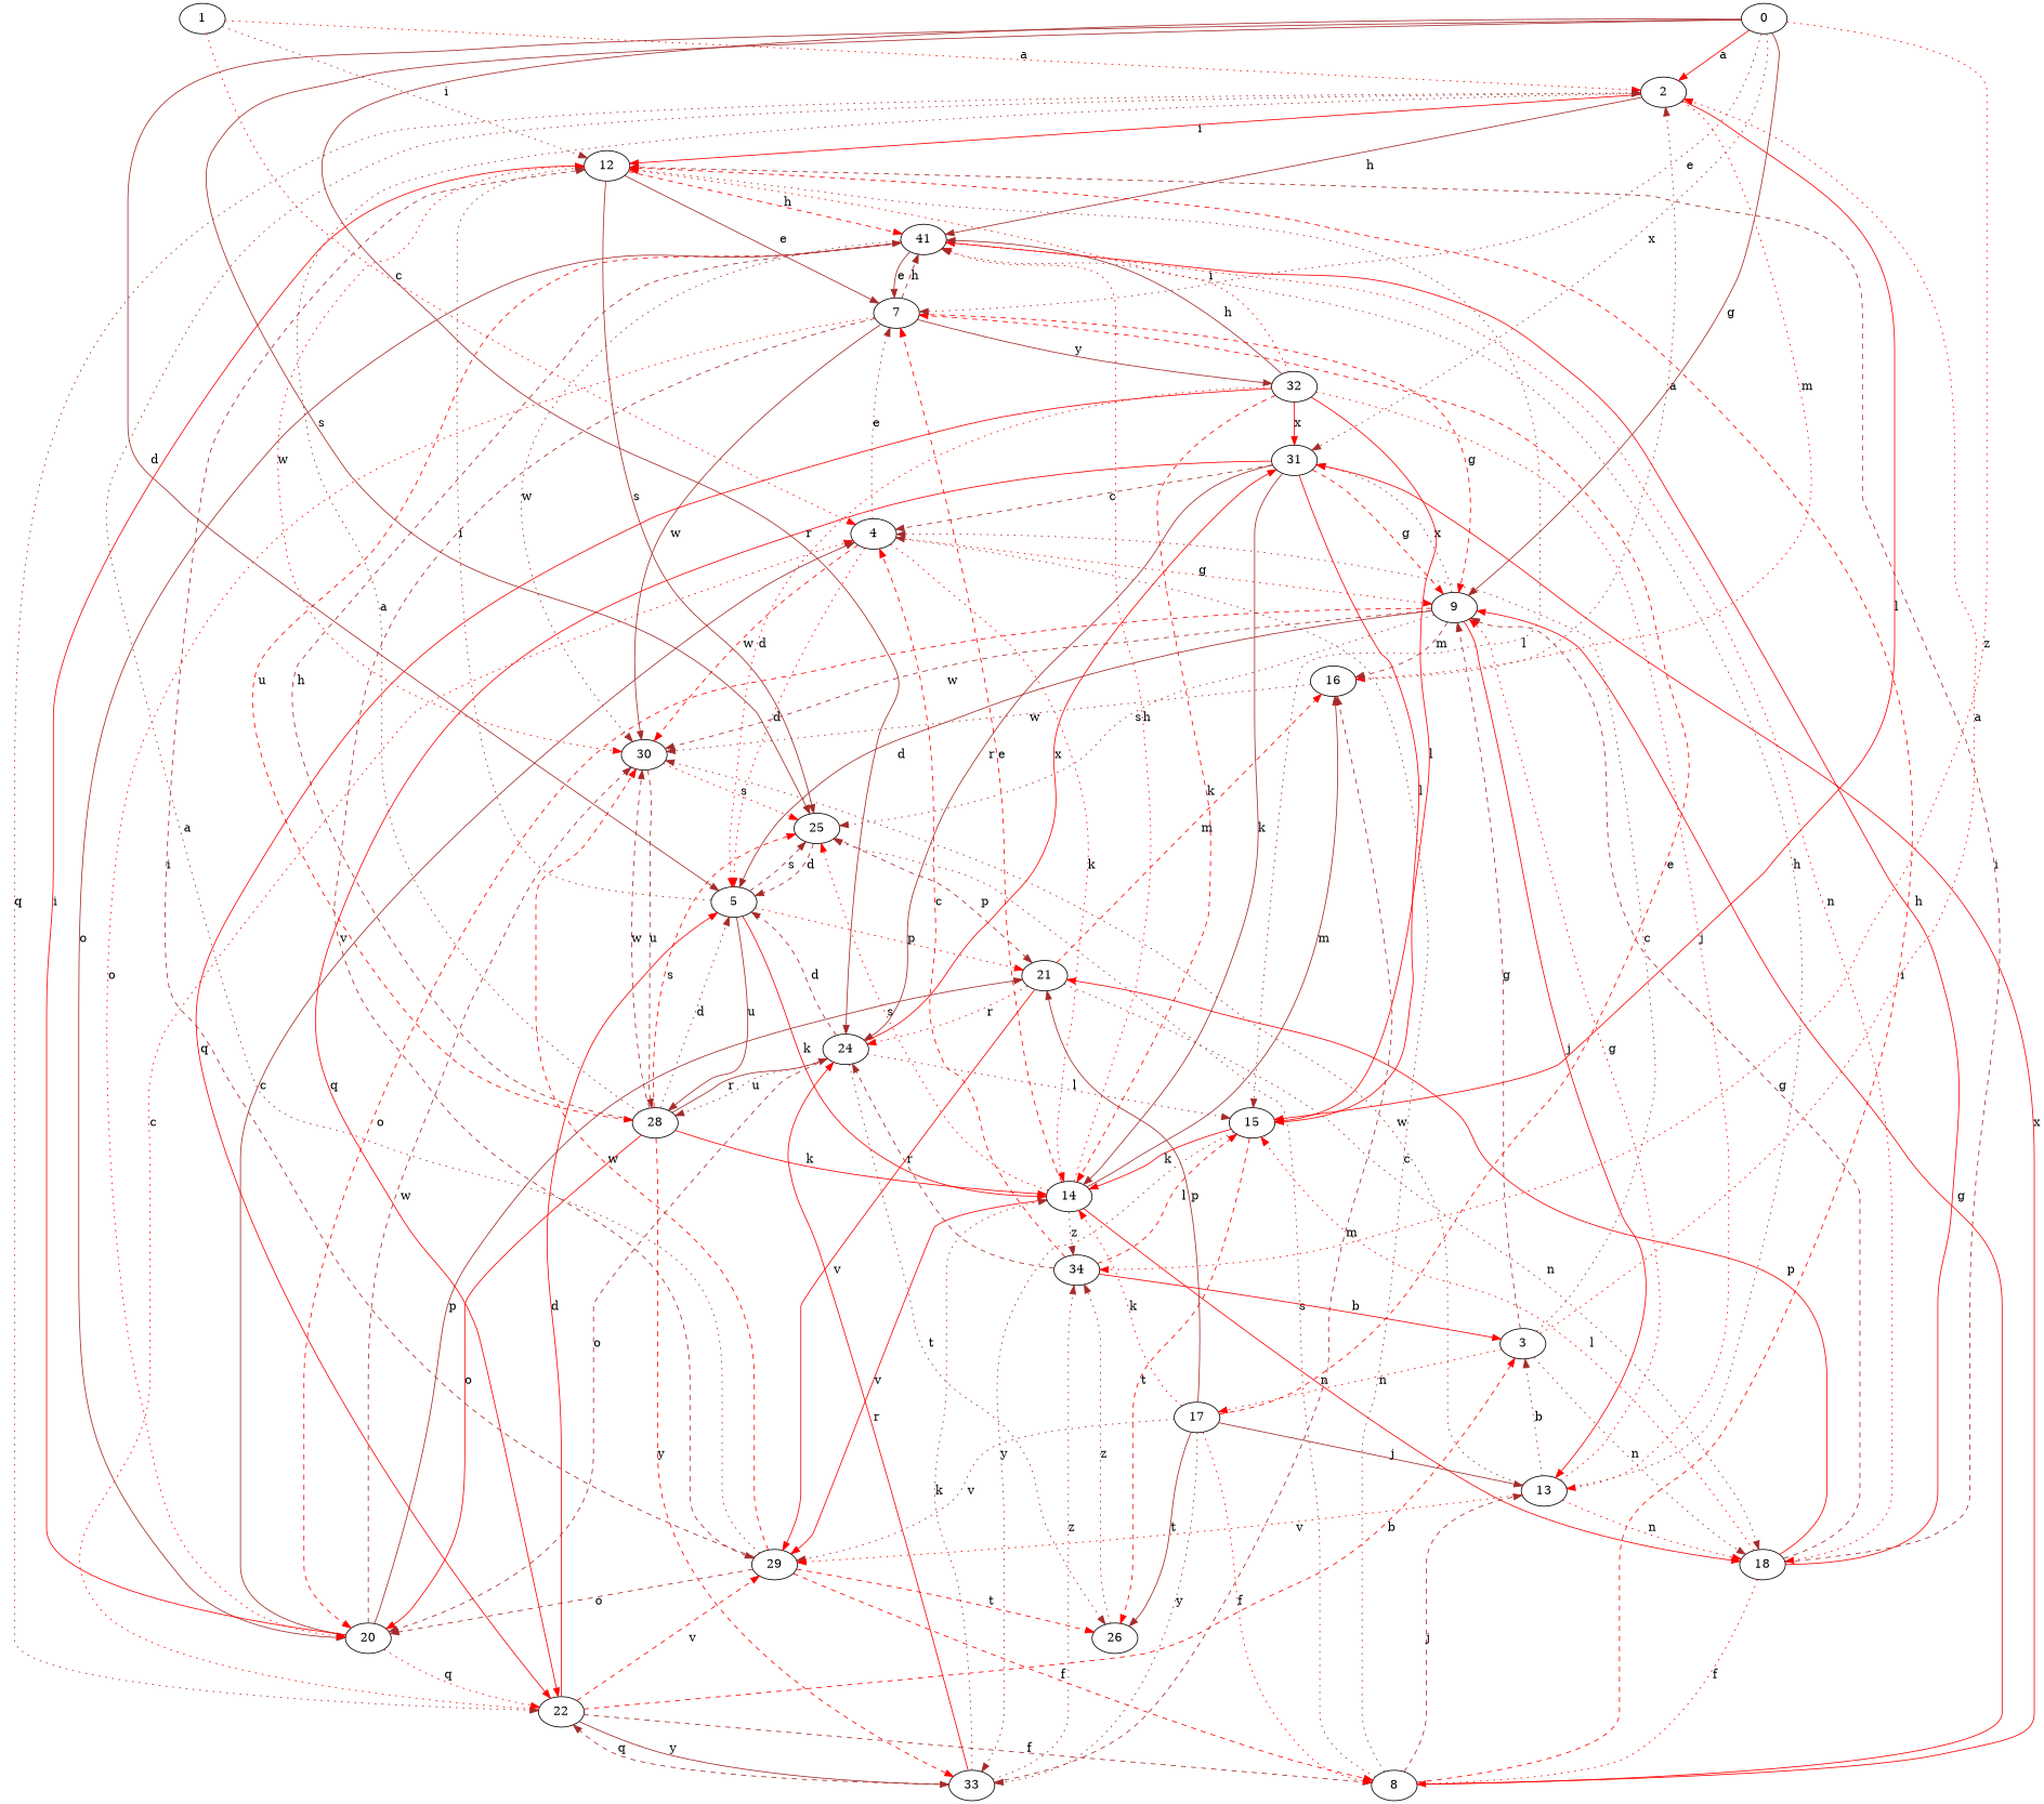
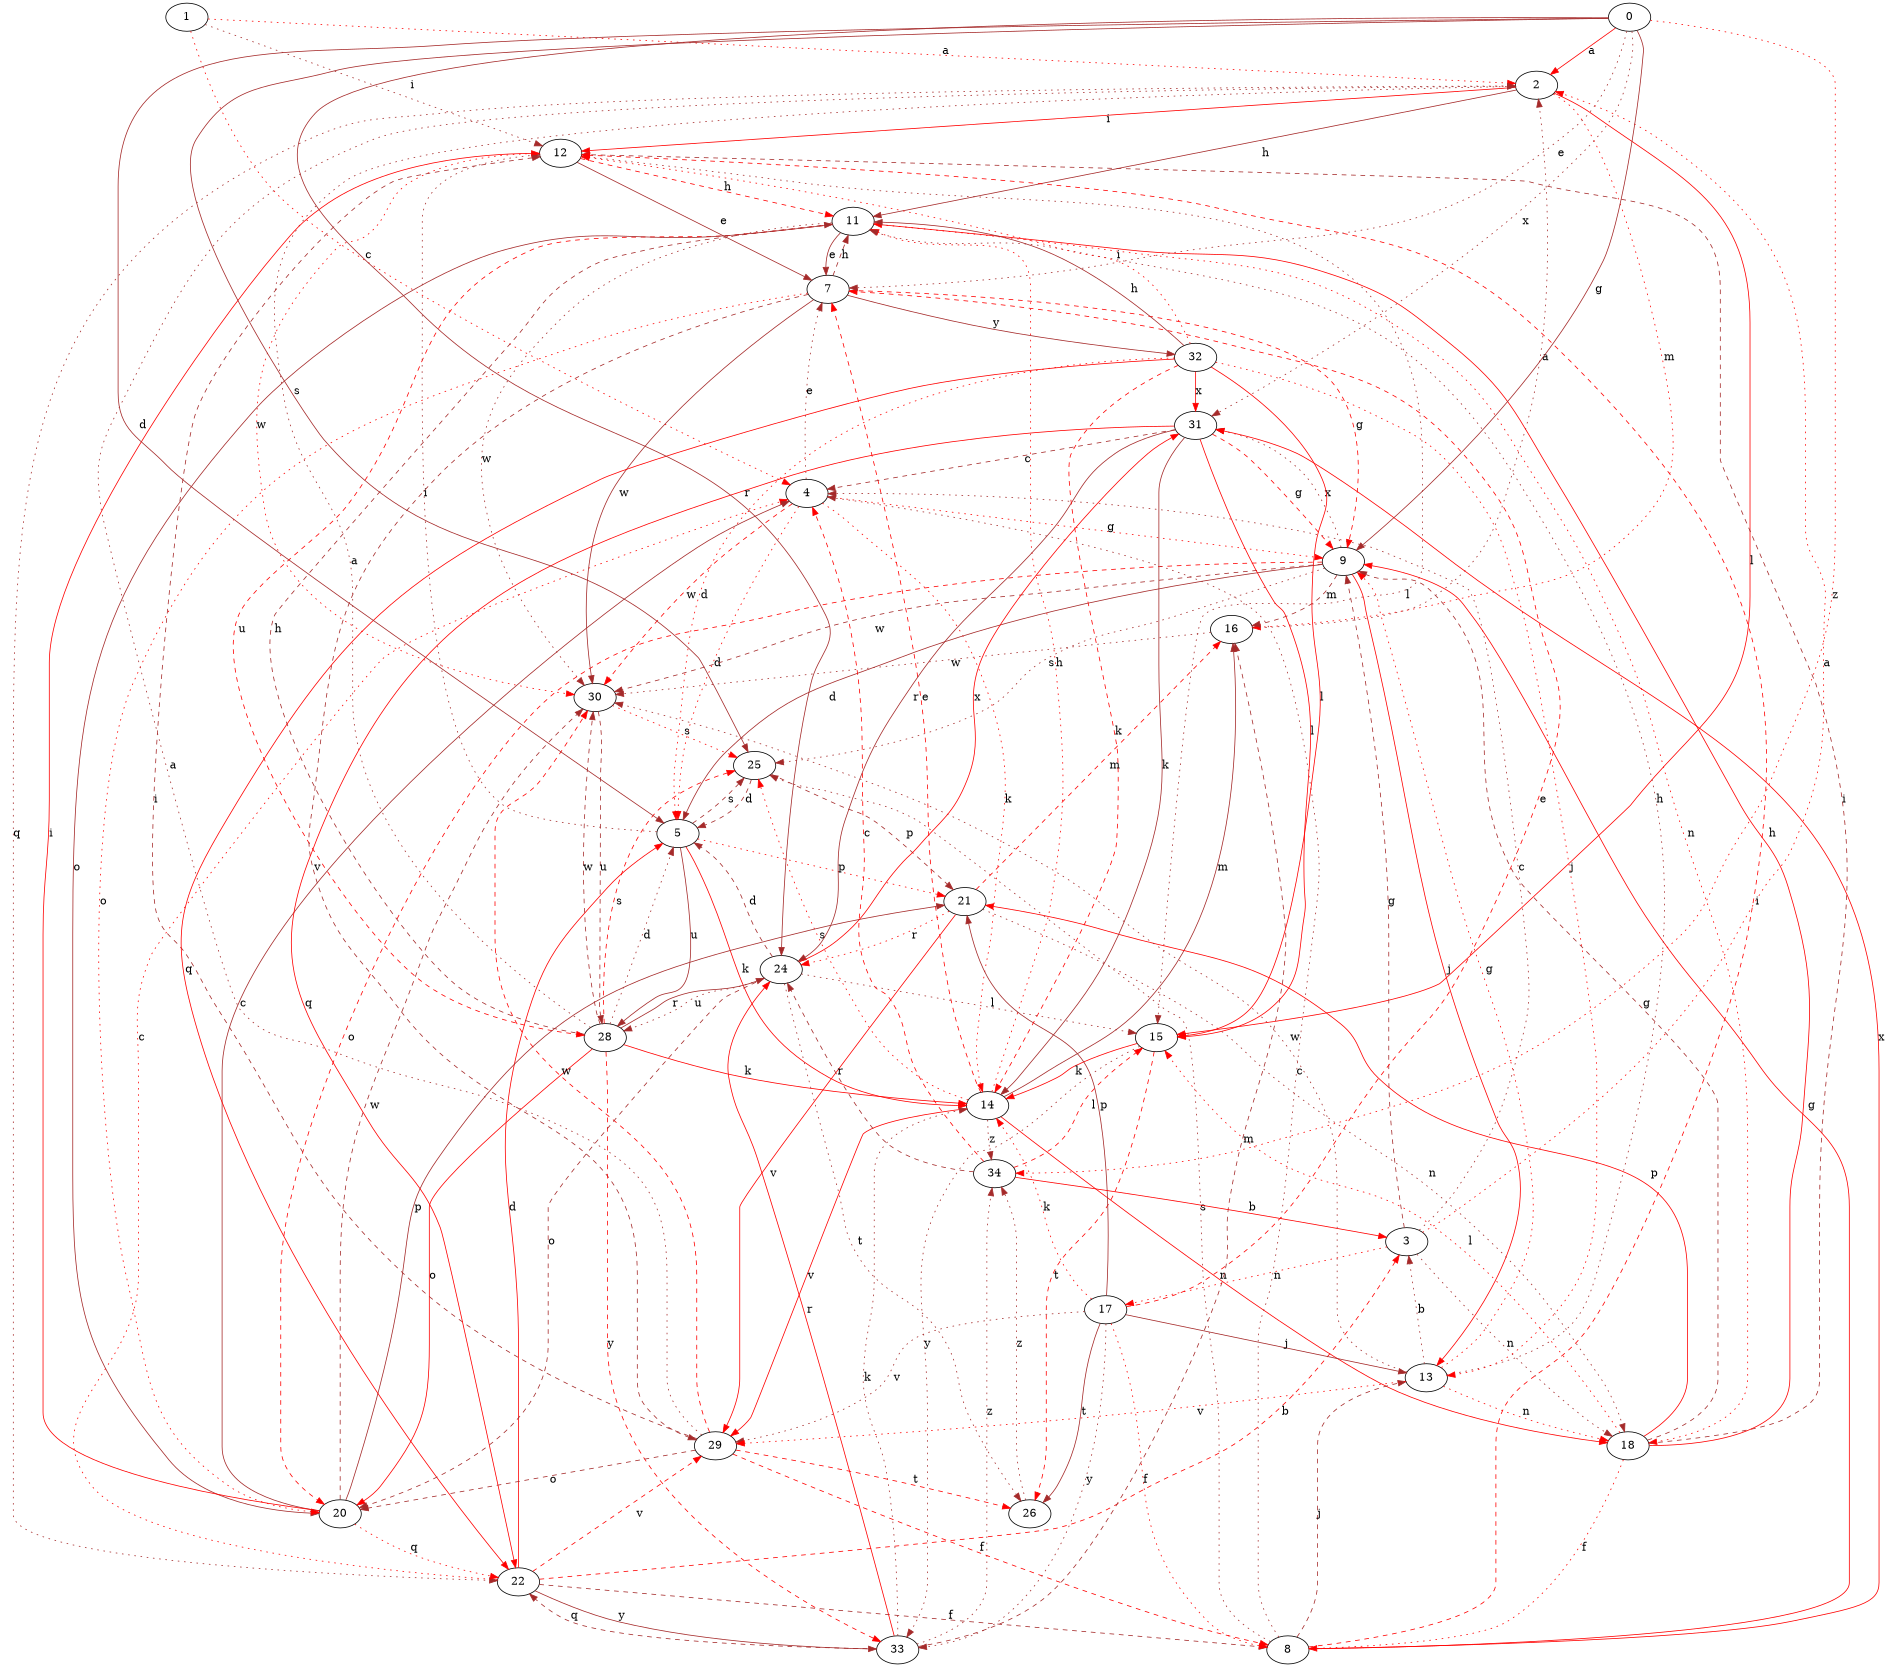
  strict digraph {
    edge [color=brown style=dotted]
    1
    2
    4
    12
-   11 [label=41]
+   11
    15
    16
    22
    9
    5
    7
    14
    30
    25
    18
    28
    20
    26
    33
    3
    29
    8
    17
    13
    31
    21
    32
    34
    24
    0
    1 -> 2 [color=red label=a]
    1 -> 4 [color=red label=c]
    1 -> 12 [label=i]
    2 -> 12 [color=red label=i style=solid]
    2 -> 11 [label=h style=solid]
    2 -> 15 [color=red label=l style=solid]
    2 -> 16 [color=red label=m]
    2 -> 22 [label=q]
    4 -> 9 [color=red label=g]
    4 -> 5 [color=red label=d]
    4 -> 7 [label=e]
    4 -> 14 [color=red label=k]
    4 -> 30 [color=red label=w style=dashed]
    12 -> 11 [color=red label=h style=dashed]
    12 -> 15 [label=l]
    12 -> 7 [label=e style=solid]
    12 -> 30 [color=red label=w]
-   12 -> 25 [label=s style=solid]
    11 -> 7 [label=e style=solid]
    11 -> 30 [label=w]
    11 -> 18 [color=red label=n]
    11 -> 28 [color=red label=u style=dashed]
    11 -> 20 [label=o style=solid]
    15 -> 14 [color=red label=k style=solid]
    15 -> 26 [color=red label=t style=dashed]
    15 -> 33 [label=y]
    16 -> 2 [label=a]
    16 -> 30 [label=w]
    22 -> 4 [color=red label=c]
    22 -> 5 [color=red label=d style=solid]
    22 -> 33 [label=y style=solid]
    22 -> 3 [color=red label=b style=dashed]
    22 -> 29 [color=red label=v style=dashed]
    22 -> 8 [label=f style=dashed]
    9 -> 16 [label=m style=dashed]
    9 -> 5 [label=d style=solid]
    9 -> 30 [label=w style=dashed]
    9 -> 25 [label=s]
    9 -> 20 [color=red label=o style=dashed]
    9 -> 13 [color=red label=j style=solid]
    9 -> 31 [label=x]
    5 -> 12 [label=i]
    5 -> 14 [color=red label=k style=solid]
    5 -> 25 [label=s style=dashed]
    5 -> 28 [label=u style=solid]
    5 -> 21 [color=red label=p]
    7 -> 11 [label=h style=dashed]
    7 -> 9 [color=red label=g style=dashed]
    7 -> 30 [label=w style=solid]
    7 -> 20 [color=red label=o]
    7 -> 29 [label=v style=dashed]
    7 -> 32 [label=y style=solid]
    14 -> 11 [color=red label=h]
    14 -> 16 [label=m style=solid]
    14 -> 7 [color=red label=e style=dashed]
    14 -> 25 [color=red label=s]
    14 -> 18 [color=red label=n style=solid]
    14 -> 29 [color=red label=v style=solid]
    14 -> 34 [label=z]
    30 -> 25 [color=red label=s]
    30 -> 28 [label=u style=dashed]
    25 -> 5 [label=d style=dashed]
    25 -> 21 [label=p style=dashed]
    18 -> 12 [label=i style=dashed]
    18 -> 11 [color=red label=h style=solid]
    18 -> 15 [color=red label=l]
    18 -> 9 [label=g style=dashed]
    18 -> 8 [color=red label=f]
    18 -> 21 [color=red label=p style=solid]
    28 -> 2 [label=a]
    28 -> 11 [label=h style=dashed]
    28 -> 5 [label=d]
    28 -> 14 [color=red label=k style=solid]
    28 -> 30 [label=w style=dashed]
    28 -> 25 [color=red label=s style=dashed]
    28 -> 20 [color=red label=o style=solid]
    28 -> 33 [color=red label=y style=dashed]
    28 -> 24 [label=r style=solid]
    20 -> 4 [label=c style=solid]
    20 -> 12 [color=red label=i style=solid]
    20 -> 22 [color=red label=q]
    20 -> 30 [label=w style=dashed]
    20 -> 21 [label=p style=solid]
    26 -> 34 [label=z]
    33 -> 16 [label=m style=dashed]
    33 -> 22 [label=q style=dashed]
    33 -> 14 [label=k]
    33 -> 34 [label=z]
    33 -> 24 [color=red label=r style=solid]
    3 -> 2 [color=red label=a]
    3 -> 4 [label=c]
    3 -> 9 [label=g style=dashed]
    3 -> 18 [label=n]
    3 -> 17 [color=red label=n]
    29 -> 2 [label=a]
    29 -> 12 [label=i style=dashed]
    29 -> 30 [color=red label=w style=dashed]
    29 -> 20 [label=o style=dashed]
    29 -> 26 [color=red label=t style=dashed]
    29 -> 8 [color=red label=f style=dashed]
    8 -> 4 [label=c]
    8 -> 12 [color=red label=i style=dashed]
    8 -> 9 [color=red label=g style=solid]
    8 -> 25 [label=s]
    8 -> 13 [label=j style=dashed]
    8 -> 31 [color=red label=x style=solid]
    17 -> 7 [color=red label=e style=dashed]
    17 -> 14 [color=red label=k]
    17 -> 26 [label=t style=solid]
    17 -> 33 [label=y]
    17 -> 29 [label=v]
    17 -> 8 [color=red label=f]
    17 -> 13 [label=j style=solid]
    17 -> 21 [label=p style=solid]
    13 -> 11 [label=h]
    13 -> 9 [color=red label=g]
    13 -> 30 [label=w]
    13 -> 18 [color=red label=n]
    13 -> 3 [label=b]
    13 -> 29 [color=red label=v]
    31 -> 4 [label=c style=dashed]
    31 -> 15 [color=red label=l style=solid]
    31 -> 22 [color=red label=q style=solid]
    31 -> 9 [color=red label=g style=dashed]
    31 -> 14 [label=k style=solid]
    31 -> 24 [label=r style=solid]
    21 -> 16 [color=red label=m style=dashed]
    21 -> 18 [label=n]
    21 -> 29 [color=red label=v style=solid]
    21 -> 24 [color=red label=r]
    32 -> 12 [color=red label=i]
    32 -> 11 [label=h style=solid]
    32 -> 15 [color=red label=l style=solid]
    32 -> 22 [color=red label=q style=solid]
    32 -> 5 [color=red label=d]
    32 -> 14 [color=red label=k style=dashed]
    32 -> 13 [color=red label=j]
    32 -> 31 [color=red label=x style=solid]
    34 -> 4 [color=red label=c style=dashed]
    34 -> 15 [color=red label=l style=dashed]
    34 -> 3 [color=red label=b style=solid]
    34 -> 24 [label=r style=dashed]
    24 -> 15 [label=l]
    24 -> 5 [label=d style=dashed]
    24 -> 28 [label=u]
    24 -> 20 [label=o style=dashed]
    24 -> 26 [label=t]
    24 -> 31 [color=red label=x style=solid]
    0 -> 2 [color=red label=a style=solid]
    0 -> 9 [label=g style=solid]
    0 -> 5 [label=d style=solid]
    0 -> 7 [label=e]
    0 -> 25 [label=s style=solid]
    0 -> 31 [label=x]
    0 -> 34 [color=red label=z]
    0 -> 24 [label=r style=solid]
  }
